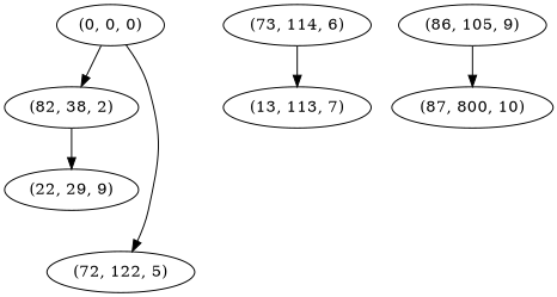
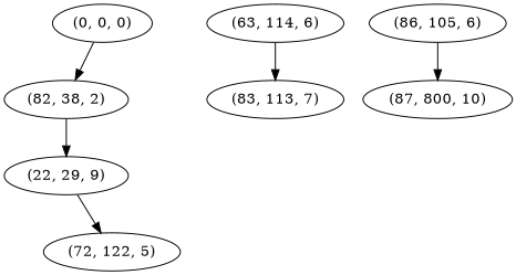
  digraph {
    n1 [label="(82, 38, 2)"]
    "(0, 0, 0)"
    "(72, 122, 5)"
    "(22, 29, 9)"
-   "(73, 114, 6)"
-   "(83, 113, 7)" [label="(13, 113, 7)"]
+   "(73, 114, 6)" [label="(63, 114, 6)"]
+   "(83, 113, 7)"
    n7 [label="(87, 800, 10)"]
-   "(86, 105, 9)"
+   "(86, 105, 9)" [label="(86, 105, 6)"]
    n1 -> "(22, 29, 9)"
    "(0, 0, 0)" -> n1
-   "(0, 0, 0)" -> "(72, 122, 5)"
+   "(22, 29, 9)" -> "(72, 122, 5)"
    "(73, 114, 6)" -> "(83, 113, 7)"
    "(86, 105, 9)" -> n7
  }
